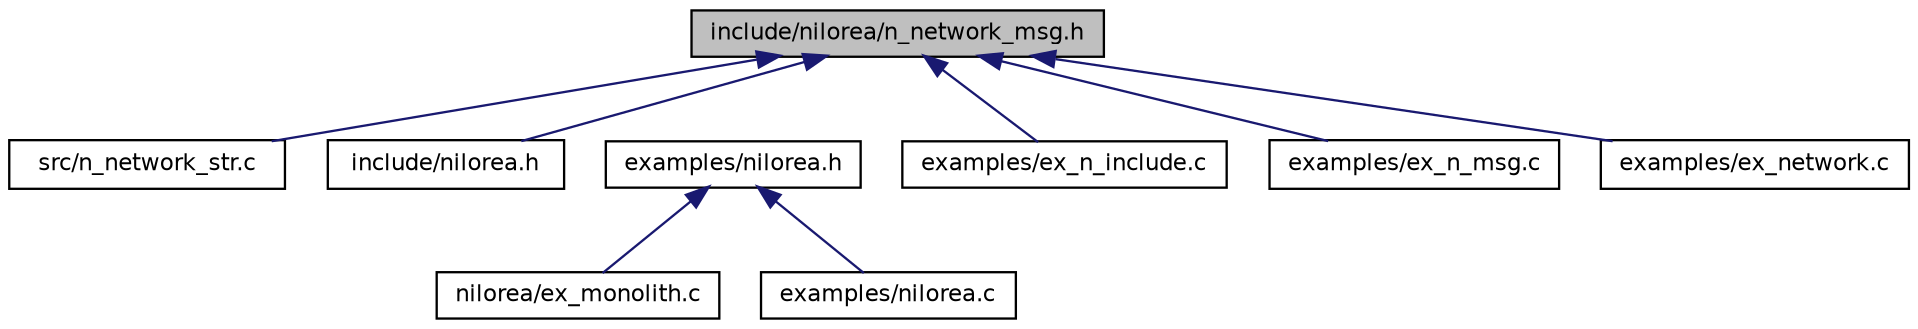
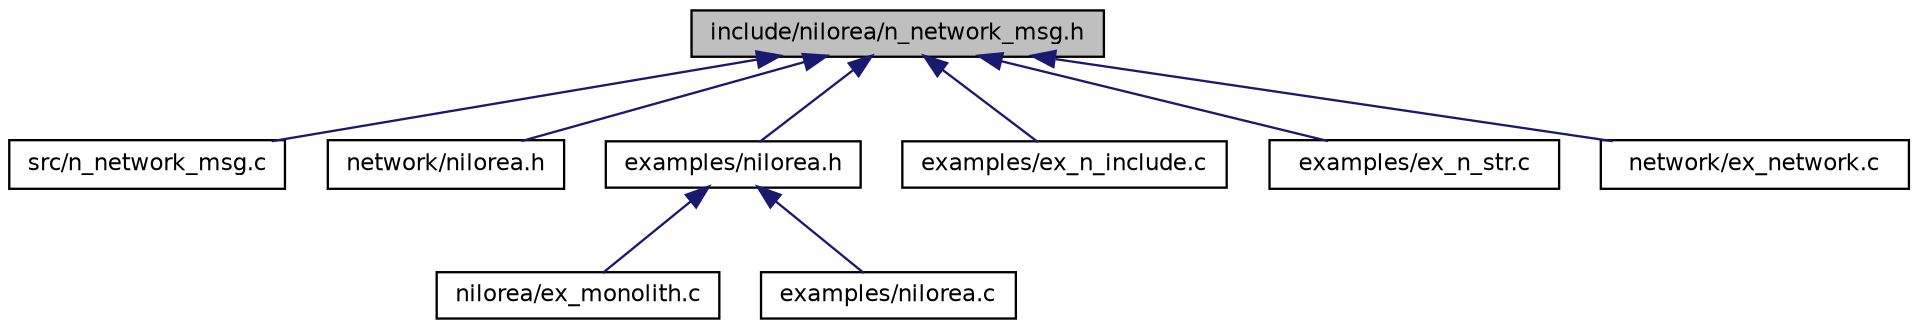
  digraph {
    node [color=black fillcolor=white fontname=Helvetica fontsize=10 shape=record style=filled]
    edge [color=midnightblue dir=back fontname=Helvetica fontsize=10 labelfontname=Helvetica labelfontsize=10 style=solid]
    n1 [fillcolor=grey75 fontcolor=black height=0.2 label="include/nilorea/n_network_msg.h" width=0.4]
-   n2 [height=0.2 label="src/n_network_str.c" width=0.4]
-   n3 [height=0.2 label="include/nilorea.h" width=0.4]
+   n2 [height=0.2 label="src/n_network_msg.c" width=0.4]
+   n3 [height=0.2 label="network/nilorea.h" width=0.4]
    n4 [height=0.2 label="examples/nilorea.h" width=0.4]
    n5 [height=0.2 label="examples/ex_n_include.c" width=0.4]
-   n6 [height=0.2 label="examples/ex_n_msg.c" width=0.4]
-   n7 [height=0.2 label="examples/ex_network.c" width=0.4]
+   n6 [height=0.2 label="examples/ex_n_str.c" width=0.4]
+   n7 [height=0.2 label="network/ex_network.c" width=0.4]
    n8 [height=0.2 label="nilorea/ex_monolith.c" width=0.4]
    n9 [height=0.2 label="examples/nilorea.c" width=0.4]
    n1 -> n2
    n1 -> n3
+   n1 -> n4
    n1 -> n5
    n1 -> n6
    n1 -> n7
    n4 -> n8
    n4 -> n9
  }
